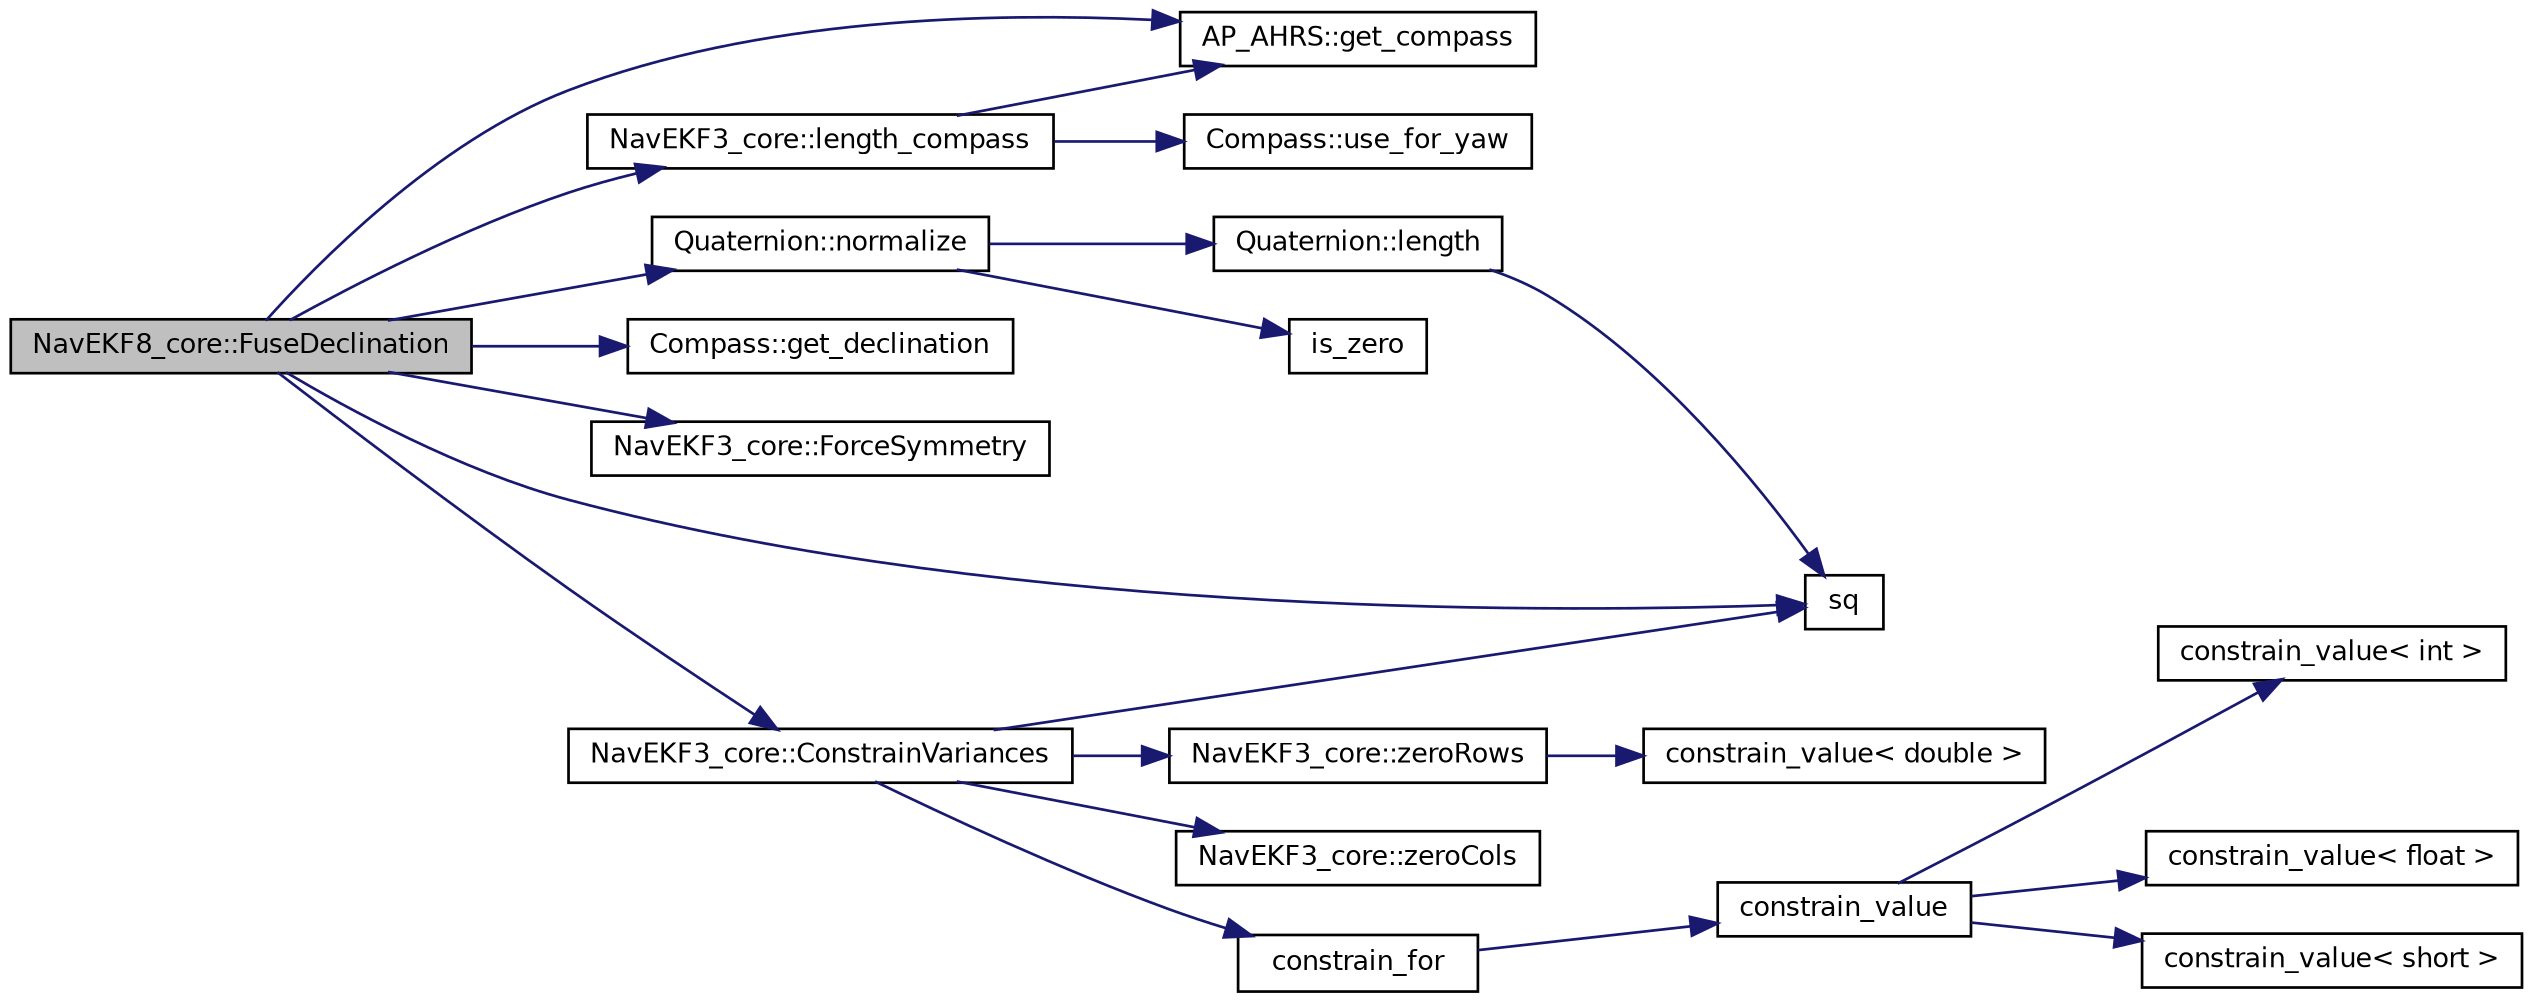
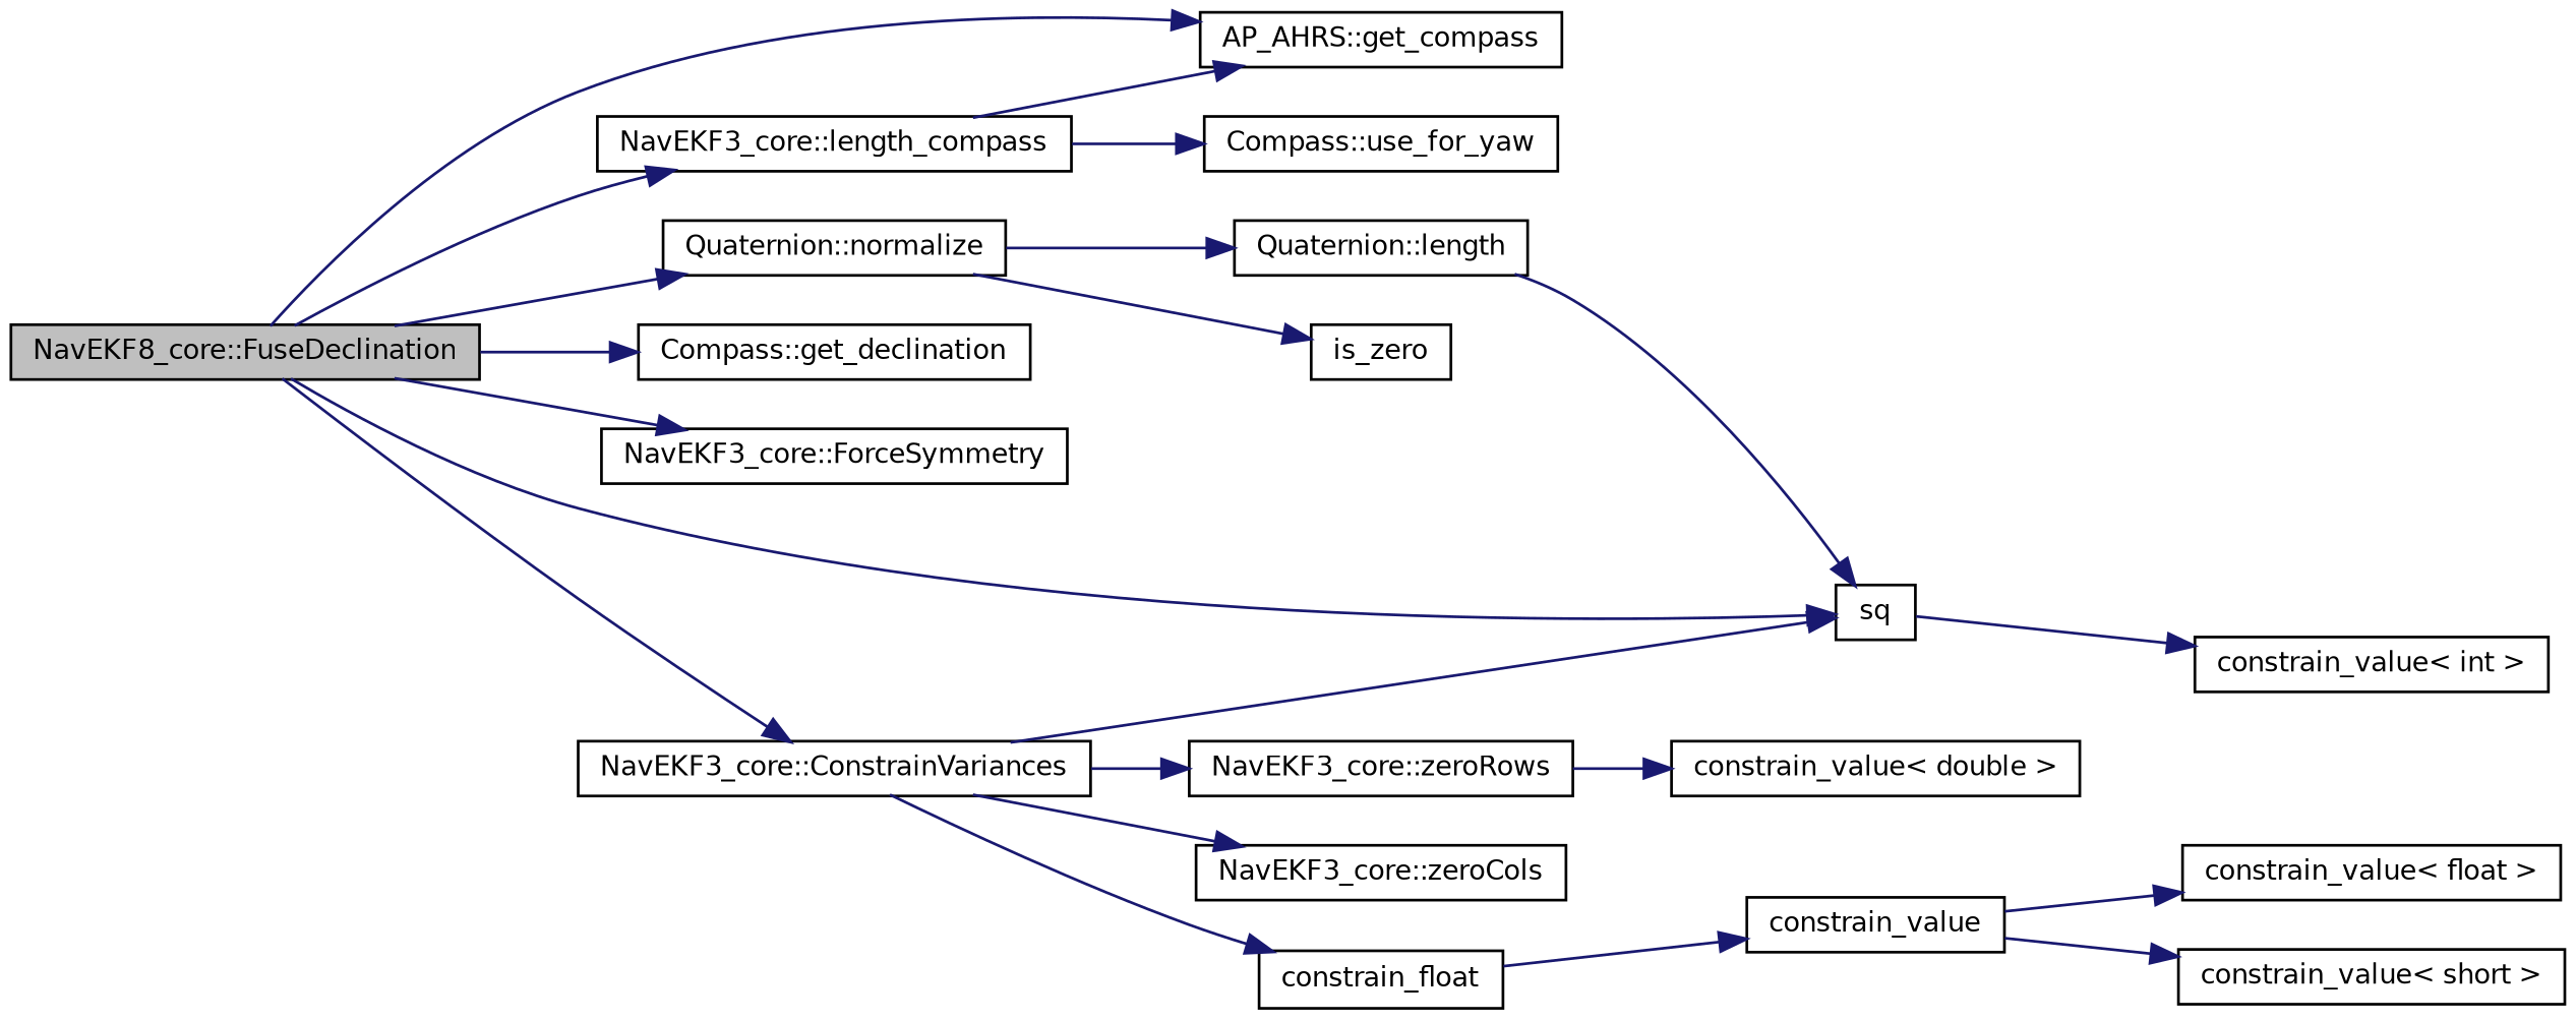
  digraph {
    rankdir=LR
    node [color=black fillcolor=white fontname=Helvetica fontsize=10 shape=record style=filled]
    edge [color=midnightblue fontname=Helvetica fontsize=10 labelfontname=Helvetica labelfontsize=10 style=solid]
    n1 [fillcolor=grey75 fontcolor=black height=0.2 label="NavEKF8_core::FuseDeclination" width=0.4]
    n2 [height=0.2 label=sq width=0.4]
    n3 [height=0.2 label="NavEKF3_core::length_compass" width=0.4]
    n4 [height=0.2 label="AP_AHRS::get_compass" width=0.4]
    n5 [height=0.2 label="Compass::get_declination" width=0.4]
    n6 [height=0.2 label="NavEKF3_core::ForceSymmetry" width=0.4]
    n7 [height=0.2 label="NavEKF3_core::ConstrainVariances" width=0.4]
    n8 [height=0.2 label="Quaternion::normalize" width=0.4]
    n9 [height=0.2 label="Compass::use_for_yaw" width=0.4]
-   n10 [height=0.2 label=constrain_for width=0.4]
+   n10 [height=0.2 label=constrain_float width=0.4]
    n11 [height=0.2 label="NavEKF3_core::zeroCols" width=0.4]
    n12 [height=0.2 label="NavEKF3_core::zeroRows" width=0.4]
    n13 [height=0.2 label="Quaternion::length" width=0.4]
    n14 [height=0.2 label=is_zero width=0.4]
    n15 [height=0.2 label=constrain_value width=0.4]
    n16 [height=0.2 label="constrain_value\< double \>" width=0.4]
    n17 [height=0.2 label="constrain_value\< int \>" width=0.4]
    n18 [height=0.2 label="constrain_value\< short \>" width=0.4]
    n19 [height=0.2 label="constrain_value\< float \>" width=0.4]
    n1 -> n2
    n1 -> n3
    n1 -> n4
    n1 -> n5
    n1 -> n6
    n1 -> n7
    n1 -> n8
    n3 -> n4
    n3 -> n9
    n7 -> n2
    n7 -> n10
    n7 -> n11
    n7 -> n12
    n8 -> n13
    n8 -> n14
    n10 -> n15
    n12 -> n16
    n13 -> n2
-   n15 -> n17
+   n2 -> n17
    n15 -> n18
    n15 -> n19
  }
